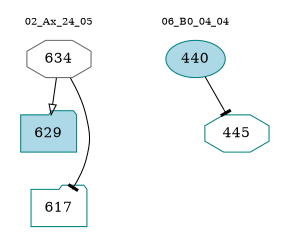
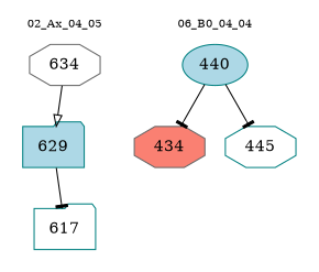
  digraph {
    node [color=teal fillcolor=white shape=octagon style=filled]
    edge [arrowhead=tee color=black]
    n1 [fillcolor=lightblue label=629 shape=folder]
    n2 [label=617 shape=folder]
    n3 [color=gray40 label=634]
    n4 [fillcolor=lightblue label=440 shape=ellipse]
+   n5 [color=gray40 fillcolor=salmon label=434]
    n6 [label=445]
    subgraph cluster_1 {
      color=white
      fontsize=10
-     label="02_Ax_24_05"
+     label="02_Ax_04_05"
      n1
      n2
      n3
    }
    subgraph cluster_2 {
      color=white
      fontsize=10
      label="06_B0_04_04"
      n4
+     n5
      n6
    }
-   n3 -> n2
+   n1 -> n2
    n3 -> n1 [arrowhead=onormal]
+   n4 -> n5
    n4 -> n6
  }
